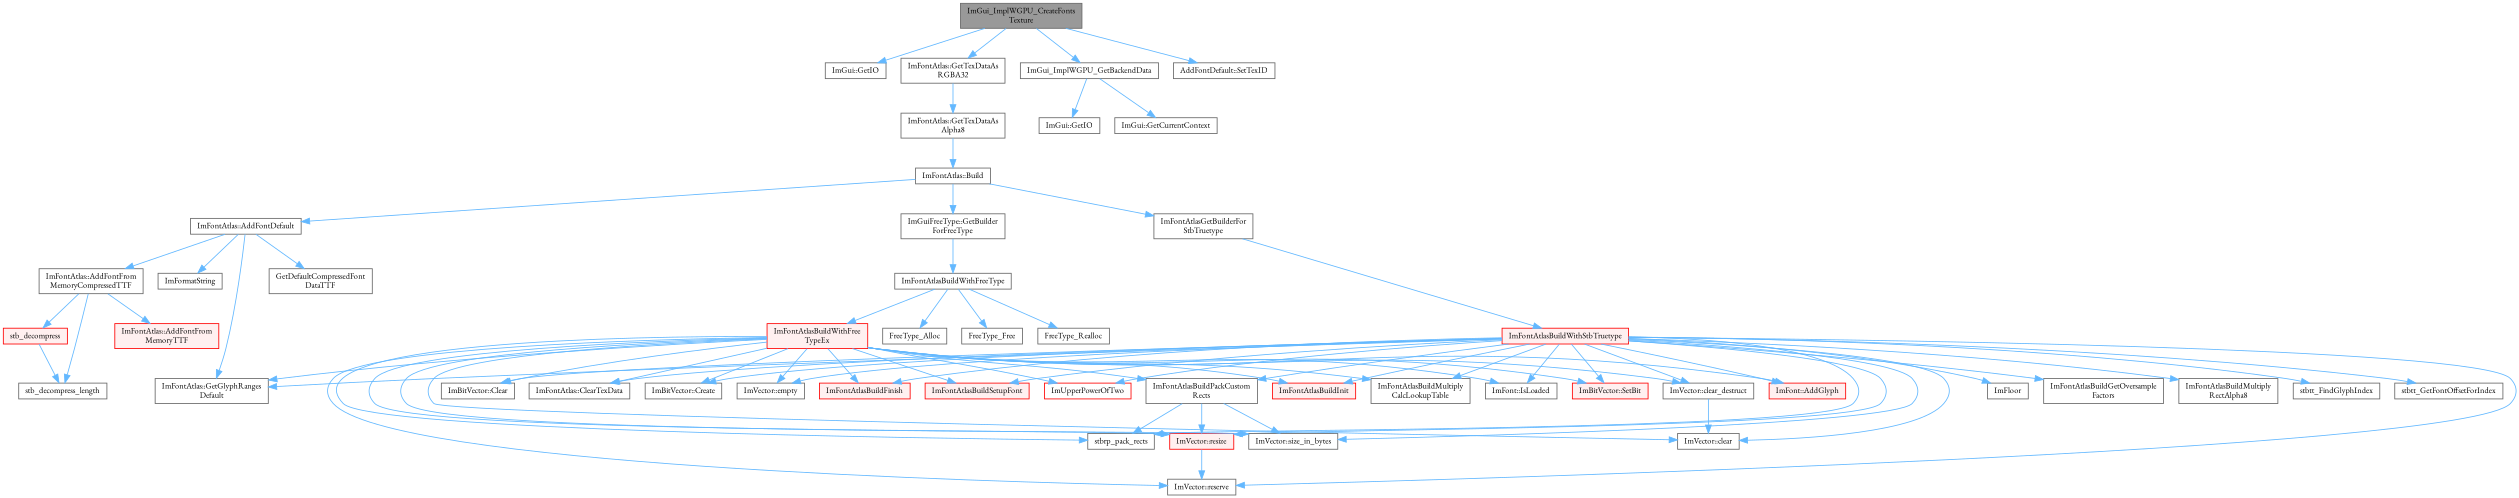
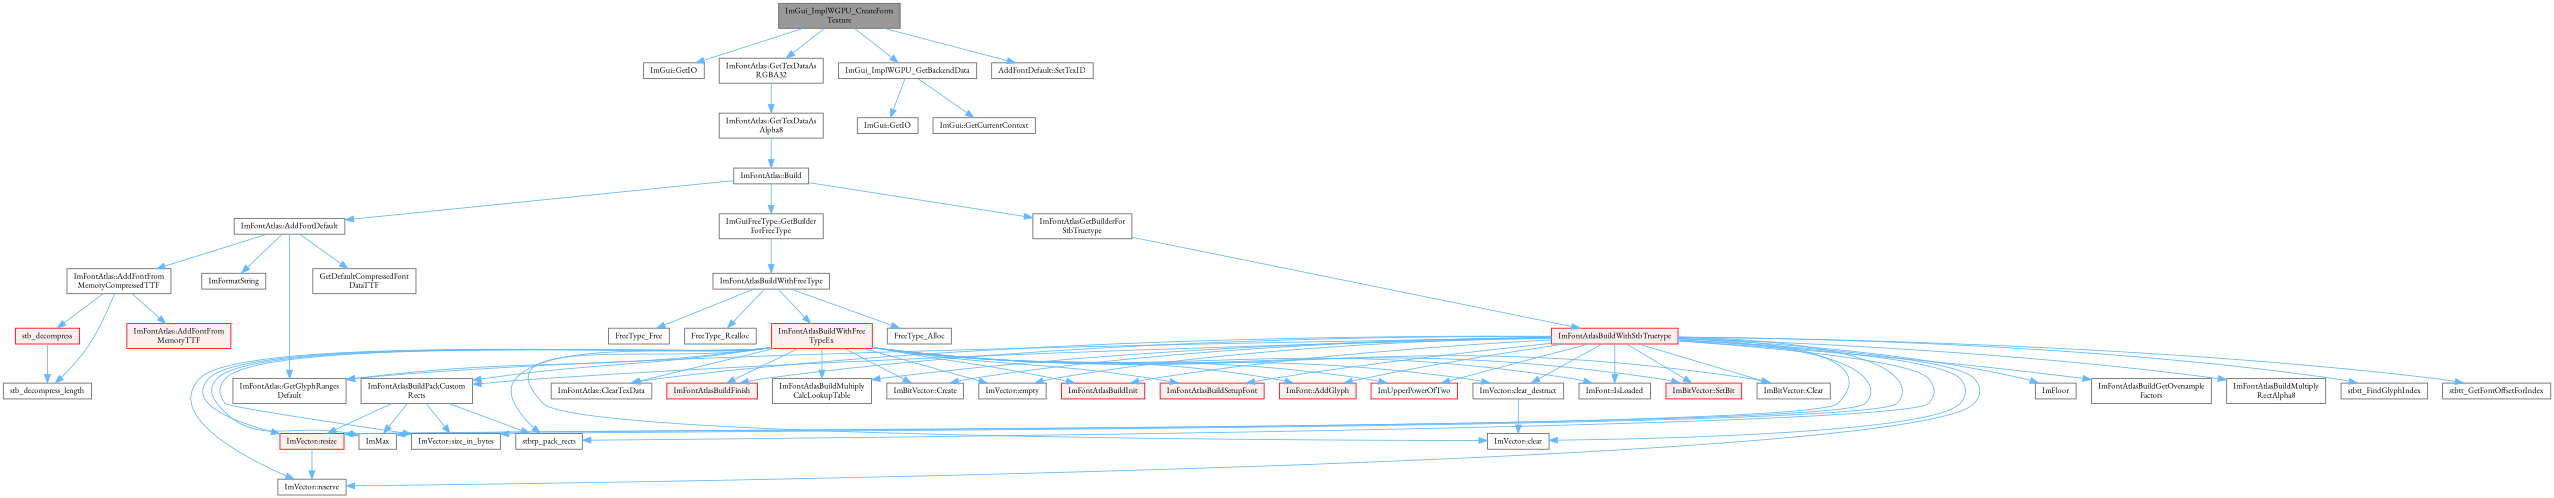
  digraph {
    fontname="EB Garamond"
    rankdir=TB
    node [color=grey40 fillcolor=white fontname="EB Garamond" fontsize=10 shape=box style=filled]
    edge [color=steelblue1 fontname="EB Garamond" fontsize=10 labelfontname=Helvetica labelfontsize=10 style=solid]
    n1 [color=gray40 fillcolor=grey60 fontcolor=black height=0.2 label="ImGui_ImplWGPU_CreateFonts\lTexture" width=0.4]
    n2 [height=0.2 label="ImGui::GetIO" width=0.4]
    n3 [height=0.2 label="ImFontAtlas::GetTexDataAs\lRGBA32" width=0.4]
    n4 [height=0.2 label=ImGui_ImplWGPU_GetBackendData width=0.4]
    n5 [height=0.2 label="AddFontDefault::SetTexID" width=0.4]
    n6 [height=0.2 label="ImFontAtlas::GetTexDataAs\lAlpha8" width=0.4]
    n7 [height=0.2 label="ImGui::GetCurrentContext" width=0.4]
    n8 [height=0.2 label="ImGui::GetIO" width=0.4]
    n9 [height=0.2 label="ImFontAtlas::Build" width=0.4]
    n10 [height=0.2 label="ImFontAtlas::AddFontDefault" width=0.4]
    n11 [height=0.2 label="ImGuiFreeType::GetBuilder\lForFreeType" width=0.4]
    n12 [height=0.2 label="ImFontAtlasGetBuilderFor\lStbTruetype" width=0.4]
    n13 [height=0.2 label="ImFontAtlas::AddFontFrom\lMemoryCompressedTTF" width=0.4]
    n14 [height=0.2 label="GetDefaultCompressedFont\lDataTTF" width=0.4]
    n15 [height=0.2 label="ImFontAtlas::GetGlyphRanges\lDefault" width=0.4]
    n16 [height=0.2 label=ImFormatString width=0.4]
    n17 [height=0.2 label=ImFontAtlasBuildWithFreeType width=0.4]
    n18 [color=red fillcolor="#FFF0F0" height=0.2 label=ImFontAtlasBuildWithStbTruetype width=0.4]
    n19 [color=red fillcolor="#FFF0F0" height=0.2 label="ImFontAtlas::AddFontFrom\lMemoryTTF" width=0.4]
    n20 [color=red fillcolor="#FFF0F0" height=0.2 label=stb_decompress width=0.4]
    n21 [height=0.2 label=stb_decompress_length width=0.4]
    n22 [height=0.2 label=FreeType_Alloc width=0.4]
    n23 [height=0.2 label=FreeType_Free width=0.4]
    n24 [height=0.2 label=FreeType_Realloc width=0.4]
    n25 [color=red fillcolor="#FFF0F0" height=0.2 label="ImFontAtlasBuildWithFree\lTypeEx" width=0.4]
    n26 [color=red fillcolor="#FFF0F0" height=0.2 label="ImFont::AddGlyph" width=0.4]
    n27 [height=0.2 label="ImBitVector::Clear" width=0.4]
    n28 [height=0.2 label="ImVector::clear" width=0.4]
    n29 [height=0.2 label="ImVector::clear_destruct" width=0.4]
    n30 [height=0.2 label="ImFontAtlas::ClearTexData" width=0.4]
    n31 [height=0.2 label="ImBitVector::Create" width=0.4]
    n32 [height=0.2 label="ImVector::empty" width=0.4]
    n33 [color=red fillcolor="#FFF0F0" height=0.2 label=ImFontAtlasBuildFinish width=0.4]
    n34 [color=red fillcolor="#FFF0F0" height=0.2 label=ImFontAtlasBuildInit width=0.4]
    n35 [height=0.2 label="ImFontAtlasBuildMultiply\lCalcLookupTable" width=0.4]
    n36 [height=0.2 label="ImFontAtlasBuildPackCustom\lRects" width=0.4]
+   n37 [height=0.2 label=ImMax width=0.4]
    n38 [color=red fillcolor="#FFF0F0" height=0.2 label="ImVector::resize" width=0.4]
    n39 [height=0.2 label="ImVector::reserve" width=0.4]
    n40 [height=0.2 label="ImVector::size_in_bytes" width=0.4]
    n41 [height=0.2 label=stbrp_pack_rects width=0.4]
    n42 [color=red fillcolor="#FFF0F0" height=0.2 label=ImFontAtlasBuildSetupFont width=0.4]
    n43 [color=red height=0.2 label=ImUpperPowerOfTwo width=0.4]
    n44 [height=0.2 label="ImFont::IsLoaded" width=0.4]
    n45 [color=red fillcolor="#FFF0F0" height=0.2 label="ImBitVector::SetBit" width=0.4]
    n46 [height=0.2 label=ImFloor width=0.4]
    n47 [height=0.2 label="ImFontAtlasBuildGetOversample\lFactors" width=0.4]
    n48 [height=0.2 label="ImFontAtlasBuildMultiply\lRectAlpha8" width=0.4]
    n49 [height=0.2 label=stbtt_FindGlyphIndex width=0.4]
    n50 [height=0.2 label=stbtt_GetFontOffsetForIndex width=0.4]
    n1 -> n2
    n1 -> n3
    n1 -> n4
    n1 -> n5
    n3 -> n6
    n4 -> n7
    n4 -> n8
    n6 -> n9
    n9 -> n10
    n9 -> n11
    n9 -> n12
    n10 -> n13
    n10 -> n14
    n10 -> n15
    n10 -> n16
    n11 -> n17
    n12 -> n18
    n13 -> n19
    n13 -> n20
    n13 -> n21
    n17 -> n22
    n17 -> n23
    n17 -> n24
    n17 -> n25
    n18 -> n15
    n18 -> n26
    n18 -> n27
    n18 -> n28
    n18 -> n29
    n18 -> n30
    n18 -> n31
    n18 -> n32
    n18 -> n33
    n18 -> n34
    n18 -> n35
    n18 -> n36
+   n18 -> n37
    n18 -> n38
    n18 -> n39
    n18 -> n40
    n18 -> n41
    n18 -> n42
    n18 -> n43
    n18 -> n44
    n18 -> n45
    n18 -> n46
    n18 -> n47
    n18 -> n48
    n18 -> n49
    n18 -> n50
    n20 -> n21
    n25 -> n15
    n25 -> n26
    n25 -> n27
    n25 -> n28
    n25 -> n29
    n25 -> n30
    n25 -> n31
    n25 -> n32
    n25 -> n33
    n25 -> n34
    n25 -> n35
    n25 -> n36
+   n25 -> n37
    n25 -> n38
    n25 -> n39
    n25 -> n40
    n25 -> n41
    n25 -> n42
    n25 -> n43
    n25 -> n44
    n25 -> n45
    n29 -> n28
+   n36 -> n37
    n36 -> n38
    n36 -> n40
    n36 -> n41
    n38 -> n39
  }
